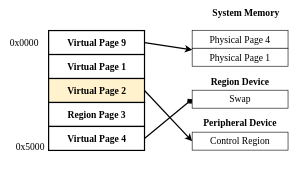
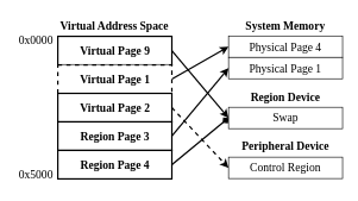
  <mxCell id="0" />
  <mxCell id="1" parent="0" />
- <mxCell id="2" style="rounded=0;orthogonalLoop=1;jettySize=auto;html=1;exitX=1;exitY=0.5;exitDx=0;exitDy=0;strokeWidth=2;" parent="1" source="3" target="9" edge="1"><mxGeometry relative="1" as="geometry" /></mxCell>
+ <mxCell id="2" style="rounded=0;orthogonalLoop=1;jettySize=auto;html=1;exitX=1;exitY=0.5;exitDx=0;exitDy=0;entryX=0;entryY=0.5;entryDx=0;entryDy=0;strokeWidth=2;" parent="1" source="3" target="10" edge="1"><mxGeometry relative="1" as="geometry" /></mxCell>
  <mxCell id="3" value="&lt;font style=&quot;font-size: 16px;&quot; face=&quot;LMRoman10-Regular&quot;&gt;&lt;b&gt;Virtual Page 9&lt;/b&gt;&lt;/font&gt;" style="rounded=0;whiteSpace=wrap;html=1;strokeWidth=2;" parent="1" vertex="1"><mxGeometry x="80.5" y="50.5" width="160" height="40" as="geometry" /></mxCell>
+ <mxCell id="4" value="&lt;b&gt;Virtual Address Space&lt;/b&gt;" style="text;html=1;strokeColor=none;fillColor=none;align=center;verticalAlign=middle;whiteSpace=wrap;rounded=0;fontFamily=LMRoman10-Regular;fontSize=16;fontColor=default;" parent="1" vertex="1"><mxGeometry x="80" y="20" width="160" height="30" as="geometry" /></mxCell>
  <mxCell id="5" value="&lt;font style=&quot;font-size: 16px;&quot; face=&quot;LMRoman10-Regular&quot;&gt;Physical Page 4&lt;/font&gt;" style="rounded=0;whiteSpace=wrap;html=1;" parent="1" vertex="1"><mxGeometry x="320" y="50" width="160" height="30" as="geometry" /></mxCell>
- <mxCell id="6" value="&lt;b&gt;System Memory&lt;/b&gt;" style="text;html=1;strokeColor=none;fillColor=none;align=center;verticalAlign=middle;whiteSpace=wrap;rounded=0;fontFamily=LMRoman10-Regular;fontSize=16;fontColor=default;" parent="1" vertex="1"><mxGeometry x="330" y="5" width="160" height="30" as="geometry" /></mxCell>
+ <mxCell id="6" value="&lt;b&gt;System Memory&lt;/b&gt;" style="text;html=1;strokeColor=none;fillColor=none;align=center;verticalAlign=middle;whiteSpace=wrap;rounded=0;fontFamily=LMRoman10-Regular;fontSize=16;fontColor=default;" parent="1" vertex="1"><mxGeometry x="320" y="20" width="160" height="30" as="geometry" /></mxCell>
  <mxCell id="7" value="&lt;font style=&quot;font-size: 16px;&quot; face=&quot;LMRoman10-Regular&quot;&gt;Control Region&lt;/font&gt;" style="rounded=0;whiteSpace=wrap;html=1;" parent="1" vertex="1"><mxGeometry x="320" y="220" width="160" height="30" as="geometry" /></mxCell>
  <mxCell id="8" value="&lt;b&gt;Peripheral Device&lt;/b&gt;" style="text;html=1;strokeColor=none;fillColor=none;align=center;verticalAlign=middle;whiteSpace=wrap;rounded=0;fontFamily=LMRoman10-Regular;fontSize=16;fontColor=default;" parent="1" vertex="1"><mxGeometry x="320" y="190" width="160" height="30" as="geometry" /></mxCell>
  <mxCell id="9" value="&lt;span style=&quot;font-family: LMRoman10-Regular; font-size: 16px;&quot;&gt;Physical&amp;nbsp;&lt;/span&gt;&lt;font style=&quot;font-size: 16px;&quot; face=&quot;LMRoman10-Regular&quot;&gt;Page 1&lt;/font&gt;" style="rounded=0;whiteSpace=wrap;html=1;" parent="1" vertex="1"><mxGeometry x="320" y="80" width="160" height="30" as="geometry" /></mxCell>
  <mxCell id="10" value="&lt;font style=&quot;font-size: 16px;&quot; face=&quot;LMRoman10-Regular&quot;&gt;Swap&lt;/font&gt;" style="rounded=0;whiteSpace=wrap;html=1;" parent="1" vertex="1"><mxGeometry x="320" y="150" width="160" height="30" as="geometry" /></mxCell>
  <mxCell id="11" value="&lt;b&gt;Region Device&lt;/b&gt;" style="text;html=1;strokeColor=none;fillColor=none;align=center;verticalAlign=middle;whiteSpace=wrap;rounded=0;fontFamily=LMRoman10-Regular;fontSize=16;fontColor=default;" parent="1" vertex="1"><mxGeometry x="320" y="120" width="160" height="30" as="geometry" /></mxCell>
- <mxCell id="12" style="edgeStyle=none;rounded=0;orthogonalLoop=1;jettySize=auto;html=1;exitX=1;exitY=0.5;exitDx=0;exitDy=0;strokeWidth=2;" parent="1" source="13" target="15" edge="1"><mxGeometry relative="1" as="geometry" /></mxCell>
- <mxCell id="13" value="&lt;span style=&quot;font-family: LMRoman10-Regular; font-size: 16px;&quot;&gt;Virtual&amp;nbsp;&lt;/span&gt;&lt;span style=&quot;font-family: LMRoman10-Regular; font-size: 16px;&quot;&gt;Page 1&lt;/span&gt;" style="rounded=0;whiteSpace=wrap;html=1;strokeWidth=2;fontStyle=1" parent="1" vertex="1"><mxGeometry x="80.5" y="90.5" width="160" height="40" as="geometry" /></mxCell>
- <mxCell id="14" style="edgeStyle=none;rounded=0;orthogonalLoop=1;jettySize=auto;html=1;exitX=1;exitY=0.5;exitDx=0;exitDy=0;entryX=0;entryY=0.5;entryDx=0;entryDy=0;strokeWidth=2;" parent="1" source="15" target="7" edge="1"><mxGeometry relative="1" as="geometry" /></mxCell>
- <mxCell id="15" value="&lt;span style=&quot;font-family: LMRoman10-Regular; font-size: 16px;&quot;&gt;Virtual&amp;nbsp;&lt;/span&gt;&lt;span style=&quot;font-family: LMRoman10-Regular; font-size: 16px;&quot;&gt;Page 2&lt;/span&gt;" style="rounded=0;whiteSpace=wrap;html=1;strokeWidth=2;fontStyle=1;fillColor=#fff2cc;" parent="1" vertex="1"><mxGeometry x="80.5" y="130.5" width="160" height="40" as="geometry" /></mxCell>
+ <mxCell id="12" style="edgeStyle=none;rounded=0;orthogonalLoop=1;jettySize=auto;html=1;exitX=1;exitY=0.5;exitDx=0;exitDy=0;entryX=0;entryY=0.5;entryDx=0;entryDy=0;strokeWidth=2;" parent="1" source="13" target="5" edge="1"><mxGeometry relative="1" as="geometry" /></mxCell>
+ <mxCell id="13" value="&lt;span style=&quot;font-family: LMRoman10-Regular; font-size: 16px;&quot;&gt;Virtual&amp;nbsp;&lt;/span&gt;&lt;span style=&quot;font-family: LMRoman10-Regular; font-size: 16px;&quot;&gt;Page 1&lt;/span&gt;" style="rounded=0;whiteSpace=wrap;html=1;strokeWidth=2;fontStyle=1;dashed=1;" parent="1" vertex="1"><mxGeometry x="80.5" y="90.5" width="160" height="40" as="geometry" /></mxCell>
+ <mxCell id="14" style="edgeStyle=none;rounded=0;orthogonalLoop=1;jettySize=auto;html=1;exitX=1;exitY=0.5;exitDx=0;exitDy=0;entryX=0;entryY=0.5;entryDx=0;entryDy=0;strokeWidth=2;dashed=1;" parent="1" source="15" target="7" edge="1"><mxGeometry relative="1" as="geometry" /></mxCell>
+ <mxCell id="15" value="&lt;span style=&quot;font-family: LMRoman10-Regular; font-size: 16px;&quot;&gt;Virtual&amp;nbsp;&lt;/span&gt;&lt;span style=&quot;font-family: LMRoman10-Regular; font-size: 16px;&quot;&gt;Page 2&lt;/span&gt;" style="rounded=0;whiteSpace=wrap;html=1;strokeWidth=2;fontStyle=1" parent="1" vertex="1"><mxGeometry x="80.5" y="130.5" width="160" height="40" as="geometry" /></mxCell>
+ <mxCell id="16" style="edgeStyle=none;rounded=0;orthogonalLoop=1;jettySize=auto;html=1;exitX=1;exitY=0.5;exitDx=0;exitDy=0;entryX=0;entryY=0.5;entryDx=0;entryDy=0;strokeWidth=2;" parent="1" source="17" target="9" edge="1"><mxGeometry relative="1" as="geometry" /></mxCell>
  <mxCell id="17" value="&lt;span style=&quot;font-family: LMRoman10-Regular; font-size: 16px;&quot;&gt;Region&amp;nbsp;&lt;/span&gt;&lt;span style=&quot;font-family: LMRoman10-Regular; font-size: 16px;&quot;&gt;Page 3&lt;/span&gt;" style="rounded=0;whiteSpace=wrap;html=1;strokeWidth=2;fontStyle=1" parent="1" vertex="1"><mxGeometry x="80.5" y="170.5" width="160" height="40" as="geometry" /></mxCell>
- <mxCell id="18" value="&lt;font face=&quot;LMMonoLt10-Regular&quot; style=&quot;font-size: 16px;&quot;&gt;0x0000&lt;/font&gt;" style="text;html=1;strokeColor=none;fillColor=none;align=center;verticalAlign=middle;whiteSpace=wrap;rounded=0;" parent="1" vertex="1"><mxGeometry x="10" y="55" width="60" height="30" as="geometry" /></mxCell>
+ <mxCell id="18" value="&lt;font face=&quot;LMMonoLt10-Regular&quot; style=&quot;font-size: 16px;&quot;&gt;0x0000&lt;/font&gt;" style="text;html=1;strokeColor=none;fillColor=none;align=center;verticalAlign=middle;whiteSpace=wrap;rounded=0;" parent="1" vertex="1"><mxGeometry x="20" y="40" width="60" height="30" as="geometry" /></mxCell>
  <mxCell id="19" value="&lt;font face=&quot;LMMonoLt10-Regular&quot; style=&quot;font-size: 16px;&quot;&gt;0x5000&lt;/font&gt;" style="text;html=1;strokeColor=none;fillColor=none;align=center;verticalAlign=middle;whiteSpace=wrap;rounded=0;" parent="1" vertex="1"><mxGeometry x="20" y="230" width="60" height="30" as="geometry" /></mxCell>
  <mxCell id="20" style="edgeStyle=none;rounded=0;orthogonalLoop=1;jettySize=auto;html=1;exitX=1;exitY=0.5;exitDx=0;exitDy=0;entryX=0;entryY=0.5;entryDx=0;entryDy=0;strokeWidth=2;endArrow=diamond;" parent="1" source="21" target="10" edge="1"><mxGeometry relative="1" as="geometry" /></mxCell>
- <mxCell id="21" value="&lt;span style=&quot;font-family: LMRoman10-Regular; font-size: 16px;&quot;&gt;Virtual&amp;nbsp;&lt;/span&gt;&lt;span style=&quot;font-family: LMRoman10-Regular; font-size: 16px;&quot;&gt;Page 4&lt;br&gt;&lt;/span&gt;" style="rounded=0;whiteSpace=wrap;html=1;strokeWidth=2;fontStyle=1" parent="1" vertex="1"><mxGeometry x="80.5" y="210.5" width="160" height="40" as="geometry" /></mxCell>
+ <mxCell id="21" value="&lt;span style=&quot;font-family: LMRoman10-Regular; font-size: 16px;&quot;&gt;Region&amp;nbsp;&lt;/span&gt;&lt;span style=&quot;font-family: LMRoman10-Regular; font-size: 16px;&quot;&gt;Page 4&lt;br&gt;&lt;/span&gt;" style="rounded=0;whiteSpace=wrap;html=1;strokeWidth=2;fontStyle=1" parent="1" vertex="1"><mxGeometry x="80.5" y="210.5" width="160" height="40" as="geometry" /></mxCell>
